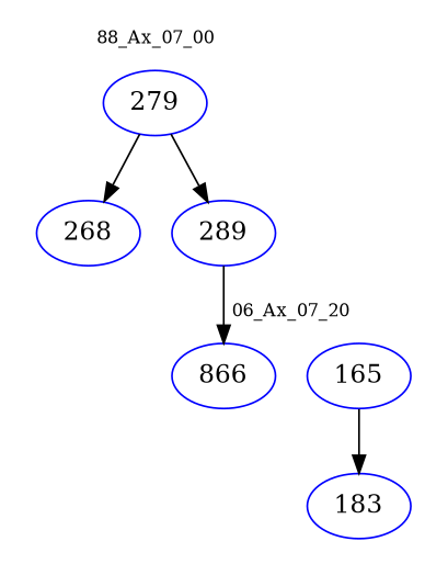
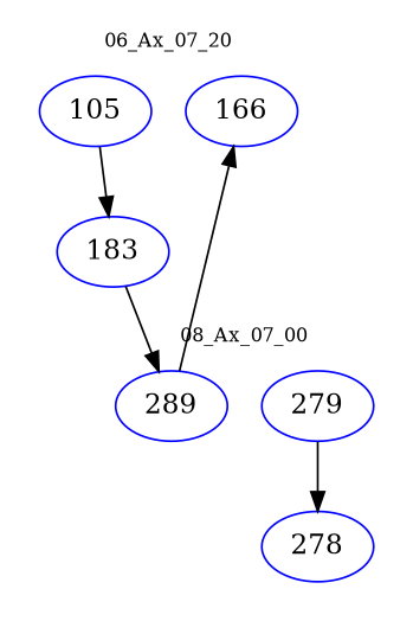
  digraph {
    node [color=blue]
    edge [color=black]
    n1 [label=279]
-   n2 [label=268]
+   n2 [label=278]
    n3 [label=289]
-   n4 [label=165]
-   n5 [label=866]
+   n4 [label=105]
+   n5 [label=166]
    n6 [label=183]
    subgraph cluster_1 {
      color=white
      fontsize=10
-     label="88_Ax_07_00"
+     label="08_Ax_07_00"
      n1
      n2
      n3
    }
    subgraph cluster_2 {
      color=white
      fontsize=10
      label="06_Ax_07_20"
      n4
      n5
      n6
    }
    n1 -> n2
-   n1 -> n3
+   n6 -> n3
    n3 -> n5
    n4 -> n6
  }
